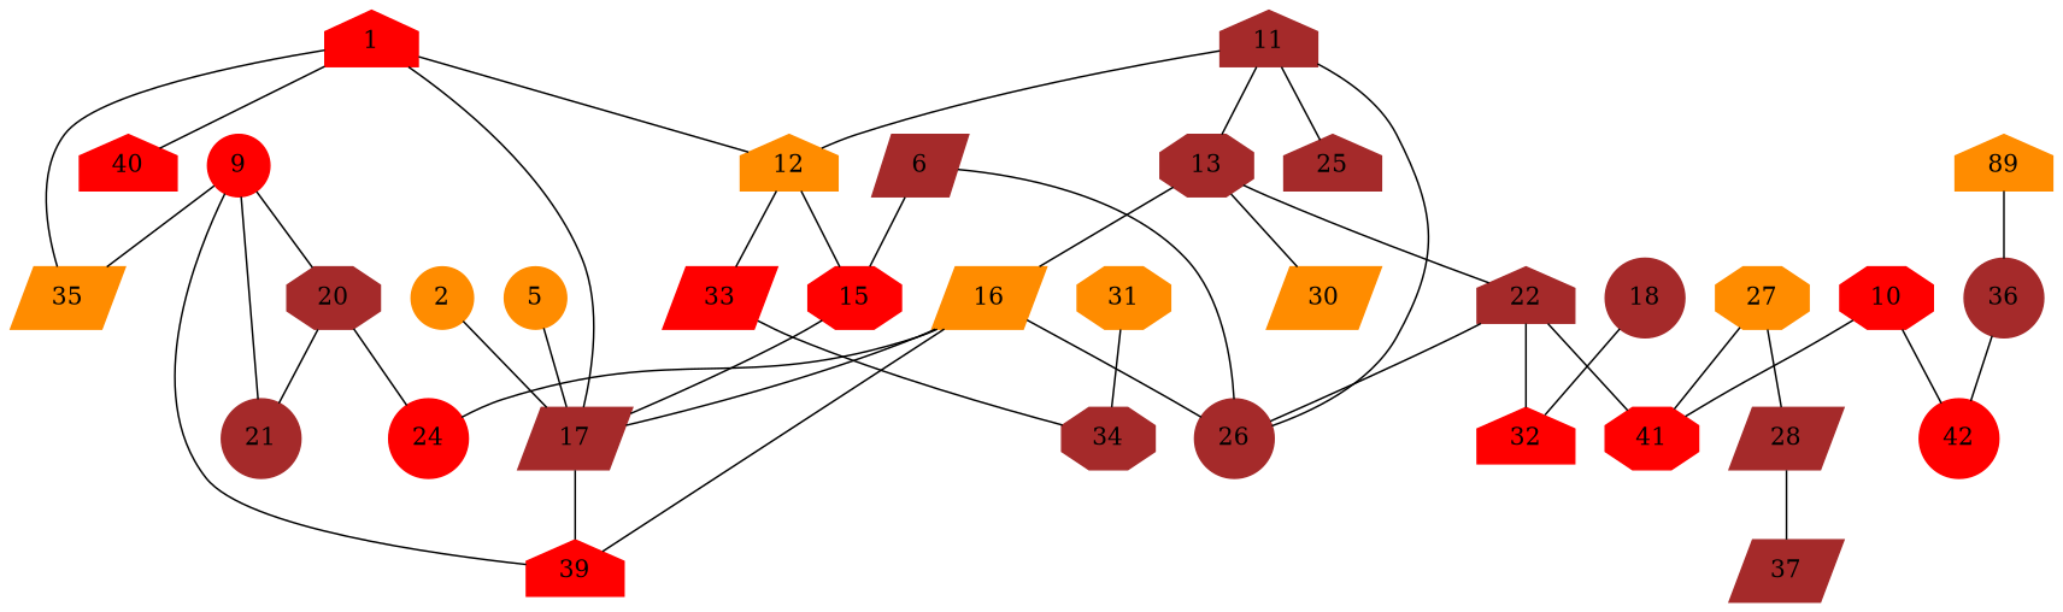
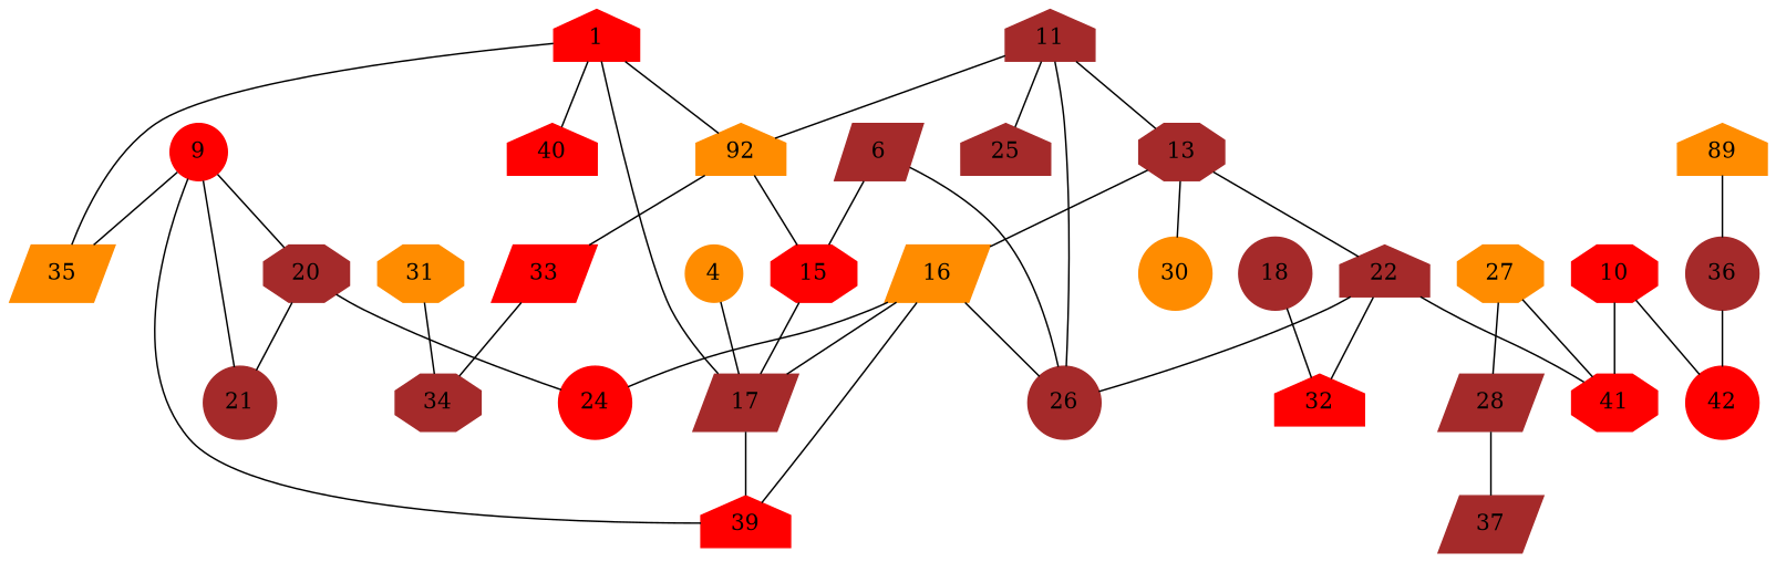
  graph {
    node [color=brown shape=circle style=filled]
    edge [weight=1.0]
    1 [color=red shape=house]
-   12 [color=darkorange shape=house]
+   12 [color=darkorange shape=house label=92]
    17 [shape=parallelogram]
    35 [color=darkorange shape=parallelogram]
    40 [color=red shape=house]
    15 [color=red shape=octagon]
    33 [color=red shape=parallelogram]
    39 [color=red shape=house]
-   2 [color=darkorange]
    13 [shape=octagon]
    16 [color=darkorange shape=parallelogram]
    22 [shape=house]
-   30 [color=darkorange shape=parallelogram]
+   30 [color=darkorange]
    20 [shape=octagon]
    21
    24 [color=red]
    25 [shape=house]
-   5 [color=darkorange]
+   5 [color=darkorange label=4]
    6 [shape=parallelogram]
    26
    9 [color=red]
    10 [color=red shape=octagon]
    41 [color=red shape=octagon]
    42 [color=red]
    11 [shape=house]
    34 [shape=octagon]
    32 [color=red shape=house]
    18
    27 [color=darkorange shape=octagon]
    28 [shape=parallelogram]
    37 [shape=parallelogram]
    n32 [color=darkorange label=89 shape=house]
    36
    31 [color=darkorange shape=octagon]
    1 -- 12
    1 -- 17
    1 -- 35
    1 -- 40
    12 -- 15
    12 -- 33
    17 -- 39
    15 -- 17
    33 -- 34
-   2 -- 17 [weight=2.0]
    13 -- 16
    13 -- 22 [weight=3.0]
    13 -- 30 [weight=2.0]
    16 -- 17
    16 -- 39
    16 -- 24
    16 -- 26
    22 -- 26
    22 -- 41 [weight=2.0]
    22 -- 32
    20 -- 21
    20 -- 24
    5 -- 17
    6 -- 15
    6 -- 26
    9 -- 35 [weight=3.0]
    9 -- 39
    9 -- 20
    9 -- 21 [weight=3.0]
    10 -- 41 [weight=2.0]
    10 -- 42
    11 -- 12
    11 -- 13
    11 -- 25
    11 -- 26
    18 -- 32
    27 -- 41
    27 -- 28 [weight=2.0]
    28 -- 37
    n32 -- 36
    36 -- 42
    31 -- 34
  }
